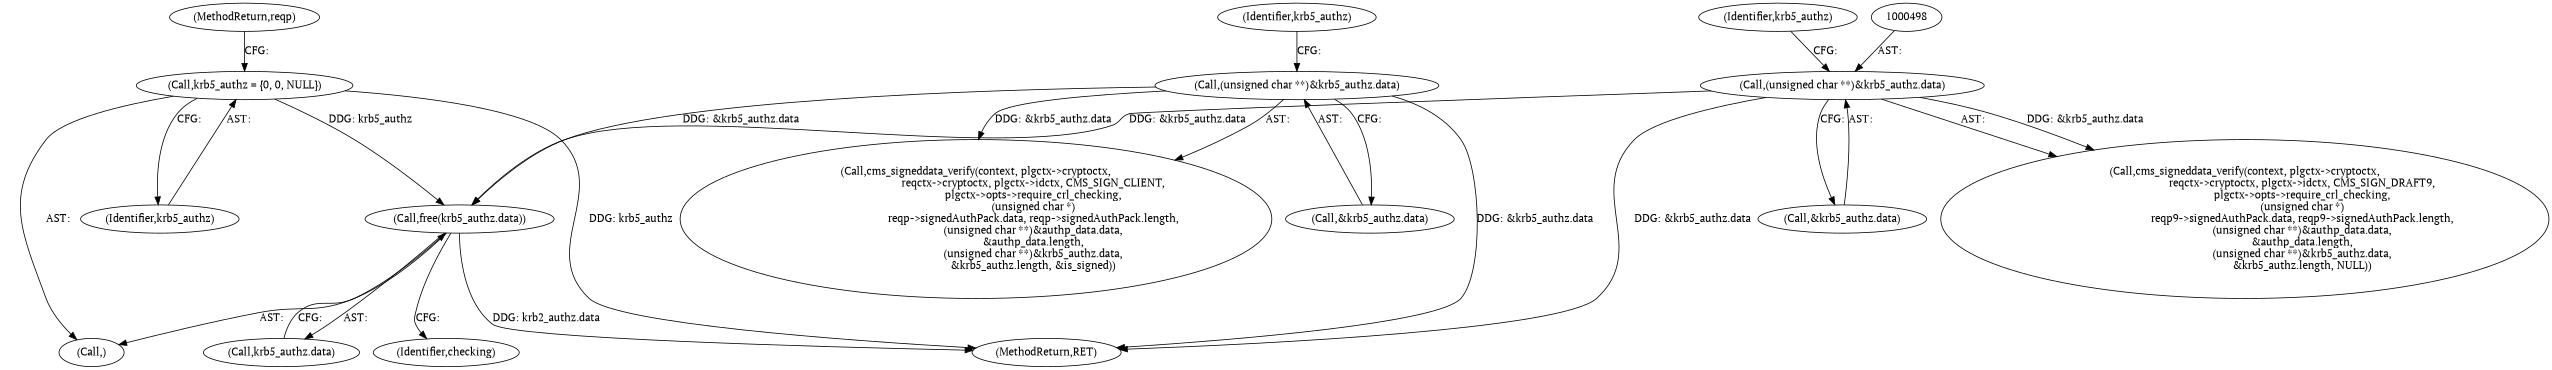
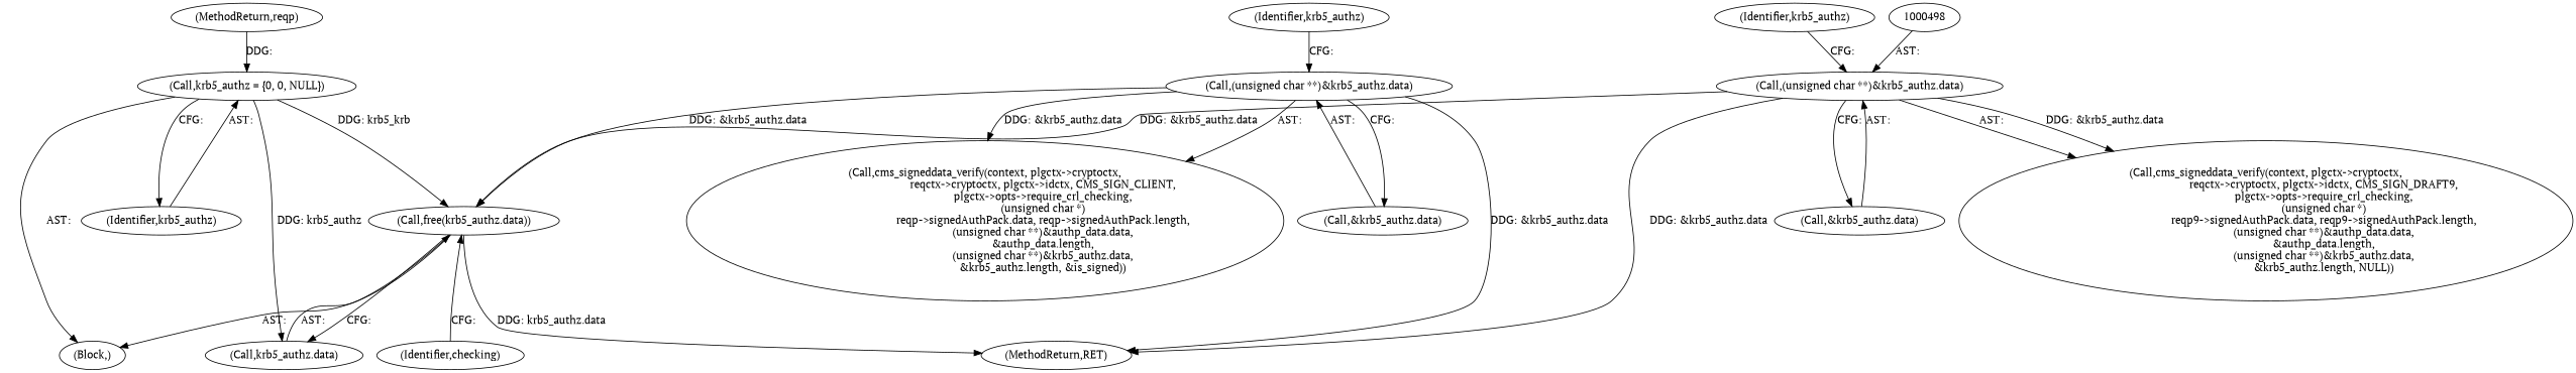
  digraph {
    fontname="PT Serif"
    node [fontname="PT Serif"]
    edge [fontname="PT Serif"]
    n1 [label="(Call,free(krb5_authz.data))"]
    n2 [label="(Call,krb5_authz.data)"]
    n3 [label="(MethodReturn,RET)"]
-   n4 [label="(Call,)"]
+   n4 [label="(Block,)"]
    n5 [label="(Call,krb5_authz = {0, 0, NULL})"]
    n6 [label="(Identifier,krb5_authz)"]
    n7 [label="(Call,(unsigned char **)&krb5_authz.data)"]
    n8 [label="(Call,&krb5_authz.data)"]
    n9 [label="(Call,cms_signeddata_verify(context, plgctx->cryptoctx,\n                                       reqctx->cryptoctx, plgctx->idctx, CMS_SIGN_CLIENT,\n                                       plgctx->opts->require_crl_checking,\n                                       (unsigned char *)\n                                       reqp->signedAuthPack.data, reqp->signedAuthPack.length,\n                                       (unsigned char **)&authp_data.data,\n                                       &authp_data.length,\n                                       (unsigned char **)&krb5_authz.data,\n                                       &krb5_authz.length, &is_signed))"]
    n10 [label="(Call,(unsigned char **)&krb5_authz.data)"]
    n11 [label="(Call,&krb5_authz.data)"]
    n12 [label="(Call,cms_signeddata_verify(context, plgctx->cryptoctx,\n                                       reqctx->cryptoctx, plgctx->idctx, CMS_SIGN_DRAFT9,\n                                       plgctx->opts->require_crl_checking,\n                                       (unsigned char *)\n                                       reqp9->signedAuthPack.data, reqp9->signedAuthPack.length,\n                                       (unsigned char **)&authp_data.data,\n                                       &authp_data.length,\n                                       (unsigned char **)&krb5_authz.data,\n                                       &krb5_authz.length, NULL))"]
    n13 [label="(Identifier,krb5_authz)"]
    n14 [label="(Identifier,krb5_authz)"]
    n15 [label="(MethodReturn,reqp)"]
    n16 [label="(Identifier,checking)"]
    n17 [label=1000498]
-   n1 -> n2 [label="AST: "]
-   n1 -> n3 [label="DDG: krb2_authz.data"]
+   n1 -> n2 [label="CFG: "]
+   n1 -> n3 [label="DDG: krb5_authz.data"]
    n1 -> n4 [label="AST: "]
-   n2 -> n1 [label="CFG: "]
-   n5 -> n1 [label="DDG: krb5_authz"]
-   n5 -> n3 [label="DDG: krb5_authz"]
+   n2 -> n1 [label="AST: "]
+   n5 -> n1 [label="DDG: krb5_krb"]
+   n5 -> n2 [label="DDG: krb5_authz"]
    n5 -> n4 [label="AST: "]
    n5 -> n6 [label="CFG: "]
    n6 -> n5 [label="AST: "]
    n7 -> n1 [label="DDG: &krb5_authz.data"]
    n7 -> n3 [label="DDG: &krb5_authz.data"]
    n7 -> n8 [label="CFG: "]
    n7 -> n9 [label="AST: "]
    n7 -> n9 [label="DDG: &krb5_authz.data"]
    n8 -> n7 [label="AST: "]
    n10 -> n1 [label="DDG: &krb5_authz.data"]
    n10 -> n3 [label="DDG: &krb5_authz.data"]
    n10 -> n11 [label="CFG: "]
    n10 -> n12 [label="AST: "]
    n10 -> n12 [label="DDG: &krb5_authz.data"]
    n11 -> n10 [label="AST: "]
    n13 -> n7 [label="CFG: "]
    n14 -> n10 [label="CFG: "]
-   n15 -> n5 [label="CFG: "]
-   n1 -> n16 [label="CFG: "]
+   n15 -> n5 [label="DDG: "]
+   n16 -> n1 [label="CFG: "]
    n17 -> n10 [label="AST: "]
  }
